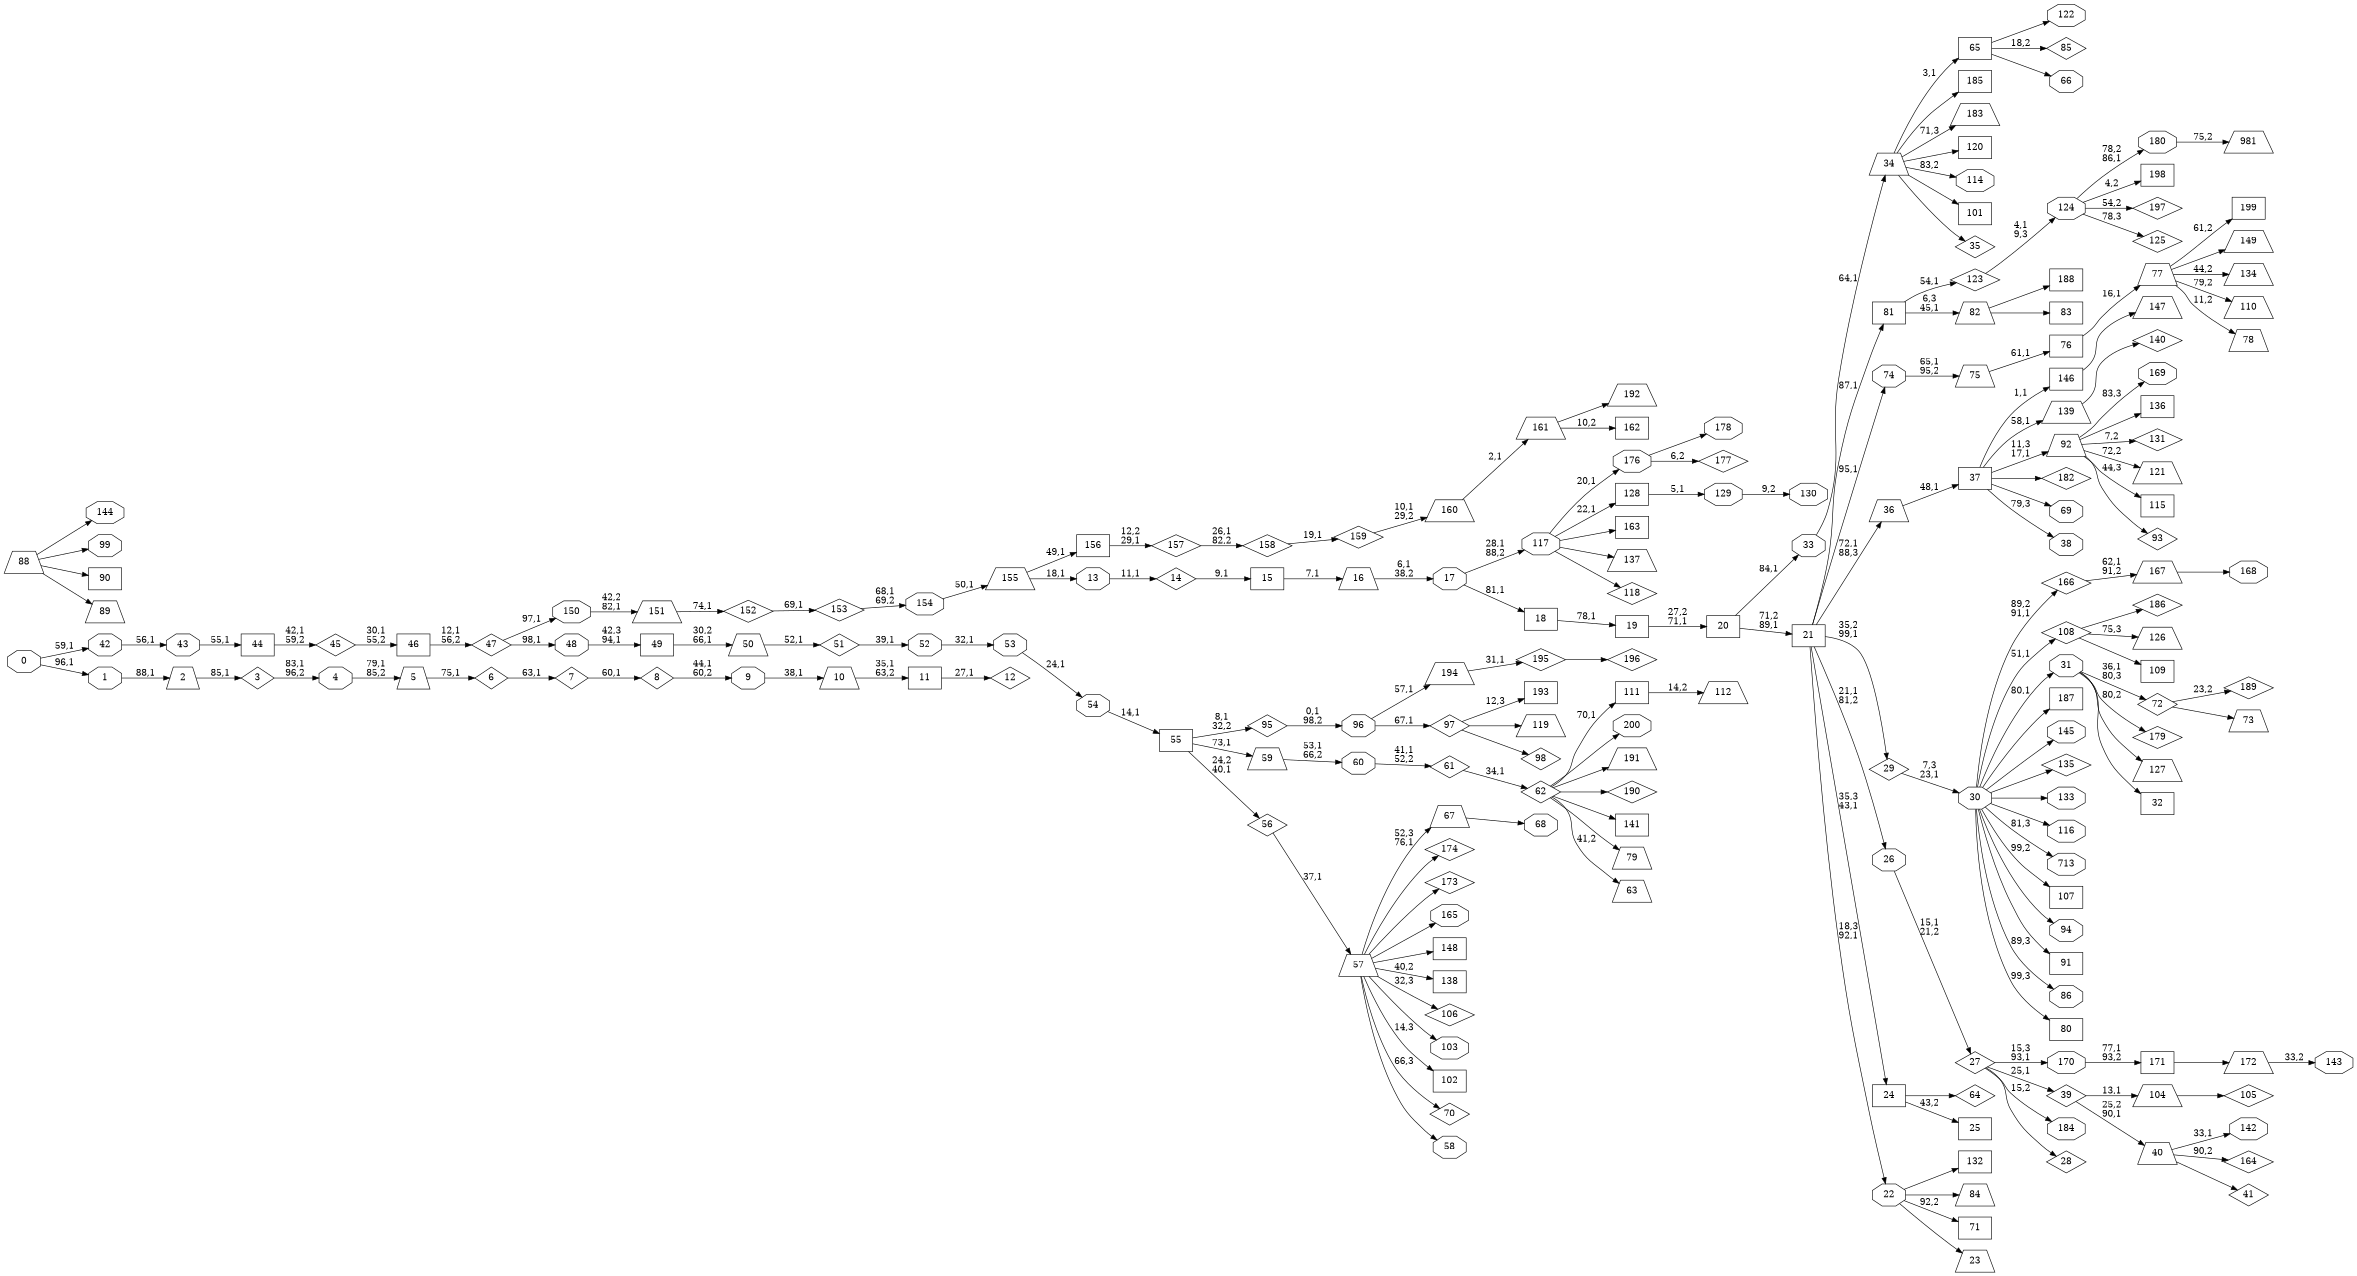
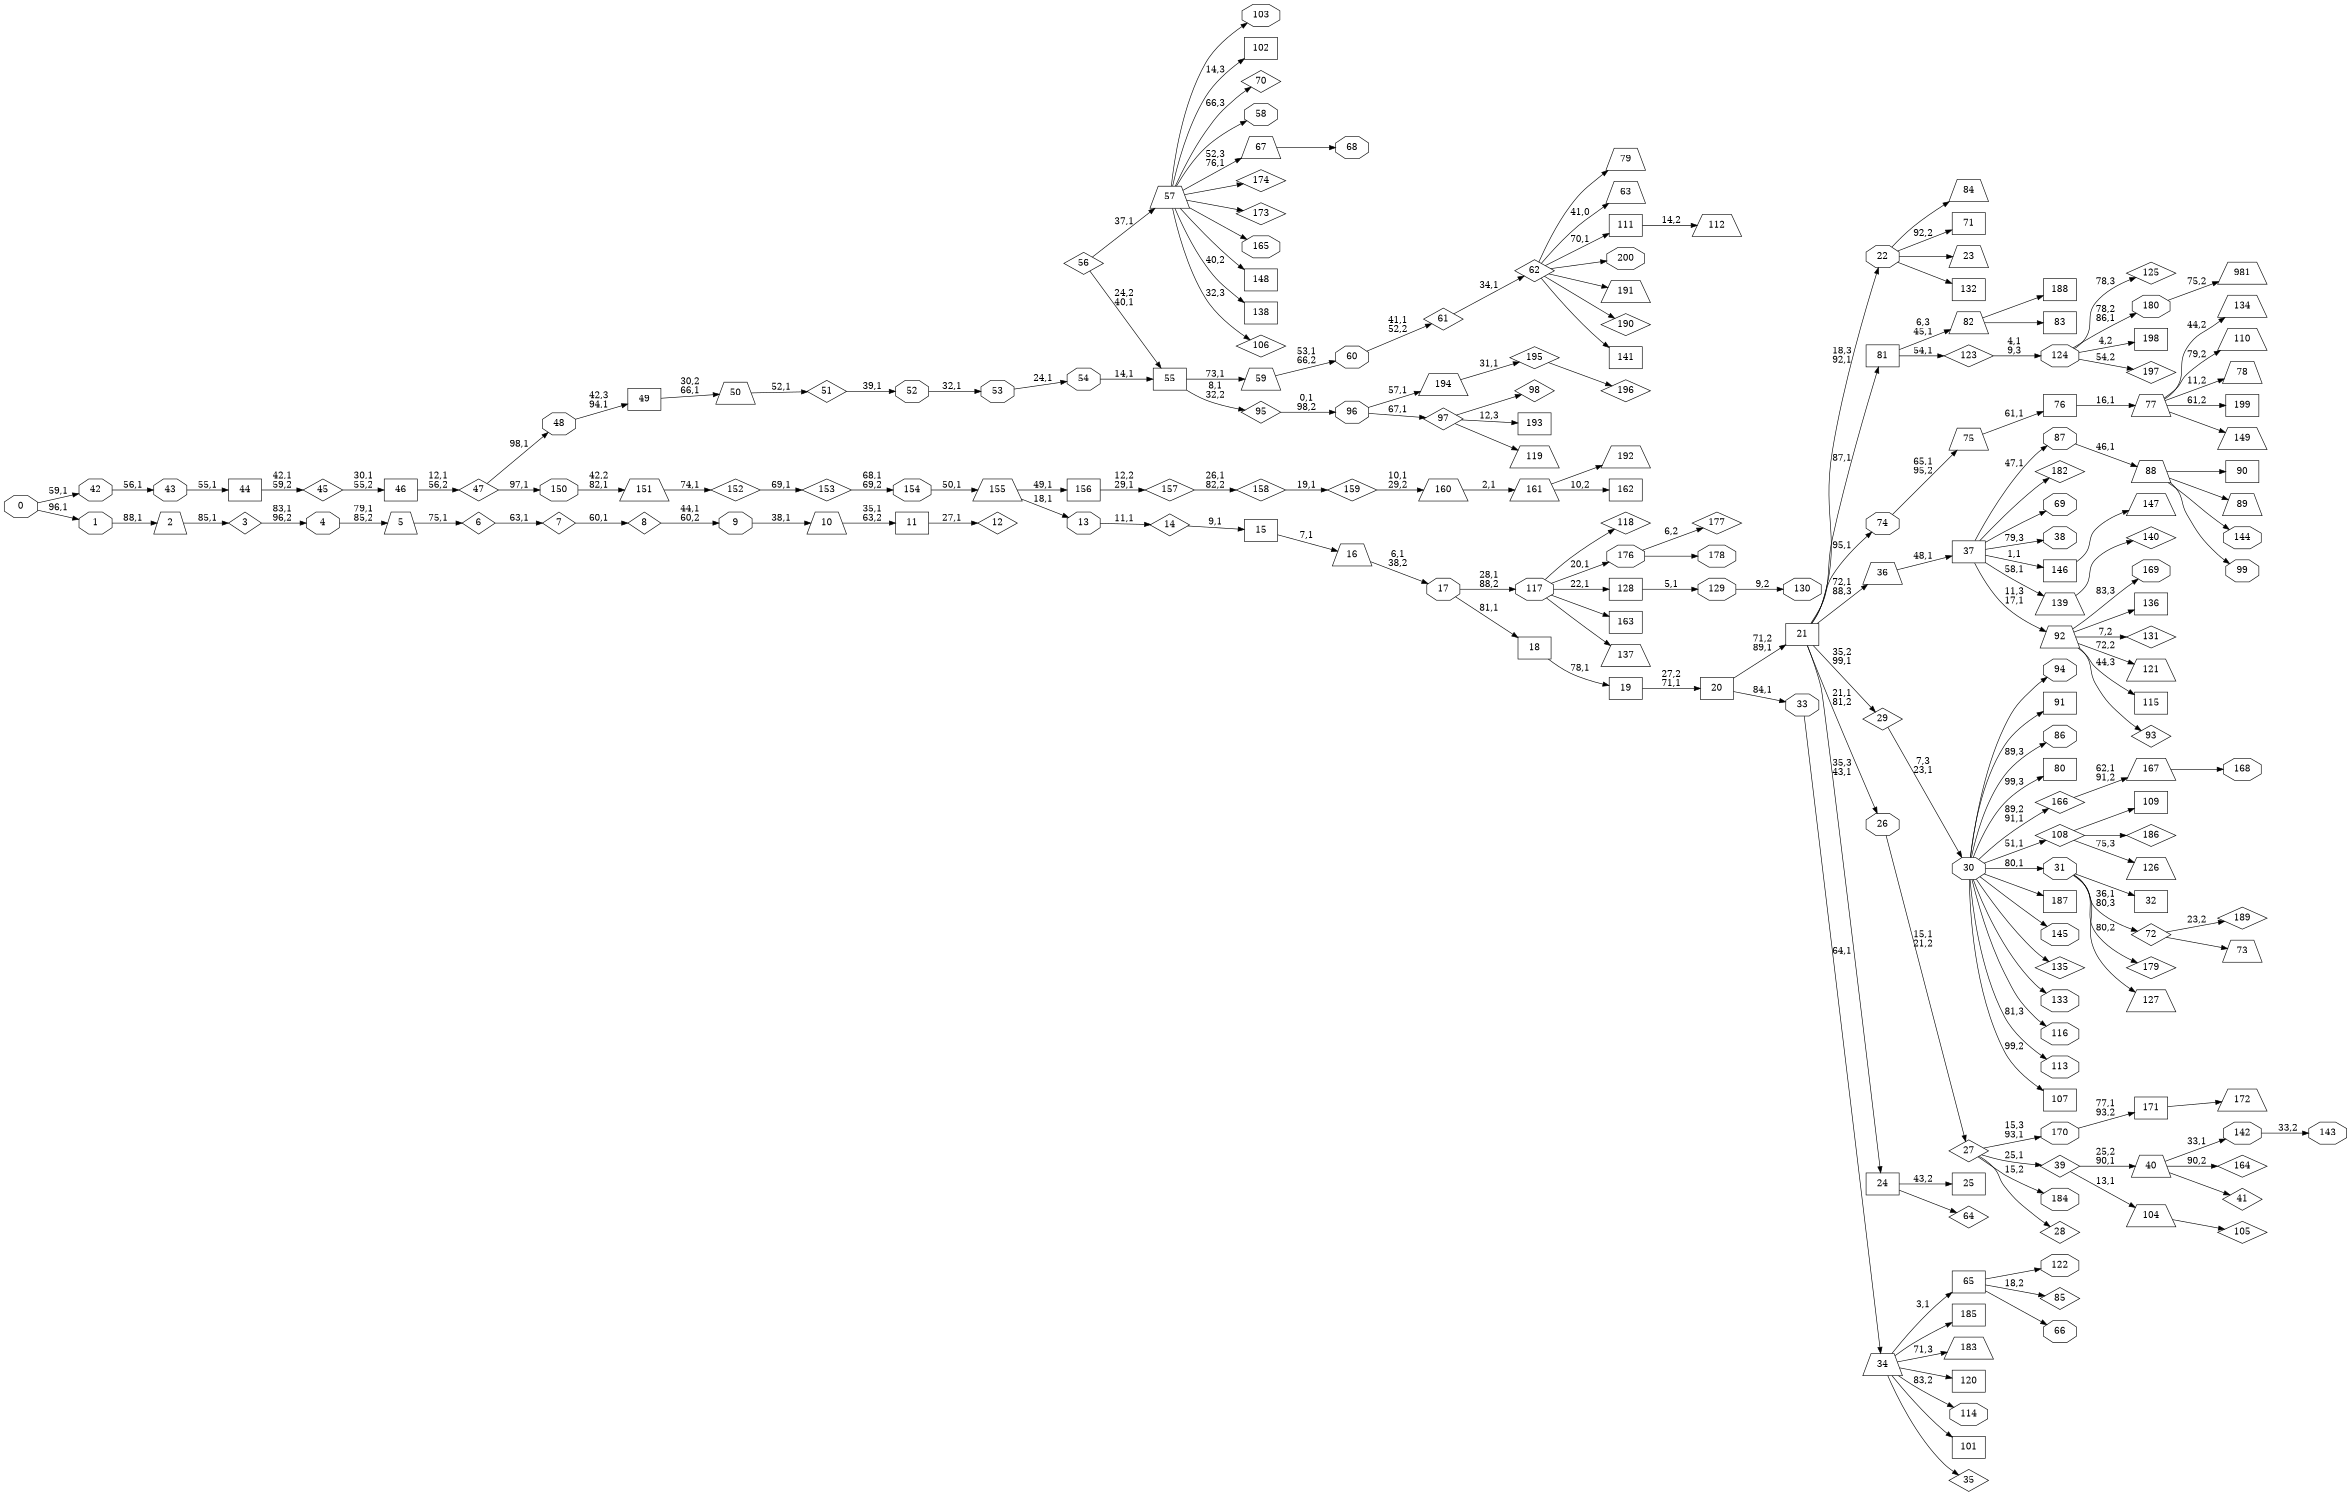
  digraph {
    rankdir=LR
    node [shape=octagon]
    195 [shape=diamond]
    196 [shape=diamond]
    194 [shape=trapezium]
    n4 [label=981 shape=trapezium]
    180
    176
    178
    177 [shape=diamond]
    171 [shape=box]
    172 [shape=trapezium]
    170
    167 [shape=trapezium]
    168
    166 [shape=diamond]
    161 [shape=trapezium]
    192 [shape=trapezium]
    162 [shape=box]
    160 [shape=trapezium]
    159 [shape=diamond]
    158 [shape=diamond]
    157 [shape=diamond]
    156 [shape=box]
    155 [shape=trapezium]
    13
    154
    153 [shape=diamond]
    152 [shape=diamond]
    151 [shape=trapezium]
    150
    146 [shape=box]
    147 [shape=trapezium]
    142
    143
    139 [shape=trapezium]
    140 [shape=diamond]
    129
    130
    128 [shape=box]
    124
    198 [shape=box]
    197 [shape=diamond]
    125 [shape=diamond]
    123 [shape=diamond]
    117
    163 [shape=box]
    137 [shape=trapezium]
    118 [shape=diamond]
    111 [shape=box]
    112 [shape=trapezium]
    108 [shape=diamond]
    186 [shape=diamond]
    126 [shape=trapezium]
    109 [shape=box]
    104 [shape=trapezium]
    105 [shape=diamond]
    97 [shape=diamond]
    193 [shape=box]
    119 [shape=trapezium]
    98 [shape=diamond]
    96
    95 [shape=diamond]
    92 [shape=trapezium]
    169
    136 [shape=box]
    131 [shape=diamond]
    121 [shape=trapezium]
    115 [shape=box]
    93 [shape=diamond]
    88 [shape=trapezium]
    144
    99
    90 [shape=box]
    89 [shape=trapezium]
+   87
    82 [shape=trapezium]
    188 [shape=box]
    83 [shape=box]
    81 [shape=box]
    77 [shape=trapezium]
    199 [shape=box]
    149 [shape=trapezium]
    134 [shape=trapezium]
    110 [shape=trapezium]
    78 [shape=trapezium]
    76 [shape=box]
    75 [shape=trapezium]
    74
    72 [shape=diamond]
    189 [shape=diamond]
    73 [shape=trapezium]
    67 [shape=trapezium]
    68
    65 [shape=box]
    122
    85 [shape=diamond]
    66
    62 [shape=diamond]
    200
    191 [shape=trapezium]
    190 [shape=diamond]
    141 [shape=box]
    79 [shape=trapezium]
    63 [shape=trapezium]
    61 [shape=diamond]
    60
    59 [shape=trapezium]
    57 [shape=trapezium]
    174 [shape=diamond]
    173 [shape=diamond]
    165
    148 [shape=box]
    138 [shape=box]
    106 [shape=diamond]
    103
    102 [shape=box]
    70 [shape=diamond]
    58
    56 [shape=diamond]
    55 [shape=box]
    54
    53
    52
    51 [shape=diamond]
    50 [shape=trapezium]
    49 [shape=box]
    48
    47 [shape=diamond]
    46 [shape=box]
    45 [shape=diamond]
    44 [shape=box]
    43
    42
    40 [shape=trapezium]
    164 [shape=diamond]
    41 [shape=diamond]
    39 [shape=diamond]
    37 [shape=box]
    182 [shape=diamond]
    69
    38
    36 [shape=trapezium]
    34 [shape=trapezium]
    185 [shape=box]
    183 [shape=trapezium]
    120 [shape=box]
    114
    101 [shape=box]
    35 [shape=diamond]
    33
    31
    179 [shape=diamond]
    127 [shape=trapezium]
    32 [shape=box]
    30
    187 [shape=box]
    145
    135 [shape=diamond]
    133
    116
-   113 [label=713]
+   113
    107 [shape=box]
    94
    91 [shape=box]
    86
    80 [shape=box]
    29 [shape=diamond]
    27 [shape=diamond]
    184
    28 [shape=diamond]
    26
    24 [shape=box]
    64 [shape=diamond]
    25 [shape=box]
    132 [shape=box]
    22
    84 [shape=trapezium]
    71 [shape=box]
    23 [shape=trapezium]
    21 [shape=box]
    20 [shape=box]
    19 [shape=box]
    18 [shape=box]
    17
    16 [shape=trapezium]
    15 [shape=box]
    14 [shape=diamond]
    12 [shape=diamond]
    11 [shape=box]
    10 [shape=trapezium]
    9
    8 [shape=diamond]
    7 [shape=diamond]
    6 [shape=diamond]
    5 [shape=trapezium]
    4
    3 [shape=diamond]
    2 [shape=trapezium]
    1
    0
    195 -> 196
    194 -> 195 [label="31,1"]
    180 -> n4 [label="75,2"]
    176 -> 178
    176 -> 177 [label="6,2"]
    171 -> 172
    170 -> 171 [label="77,1\n93,2"]
    167 -> 168
    166 -> 167 [label="62,1\n91,2"]
    161 -> 192
    161 -> 162 [label="10,2"]
    160 -> 161 [label="2,1"]
    159 -> 160 [label="10,1\n29,2"]
    158 -> 159 [label="19,1"]
    157 -> 158 [label="26,1\n82,2"]
    156 -> 157 [label="12,2\n29,1"]
    155 -> 156 [label="49,1"]
    155 -> 13 [label="18,1"]
    13 -> 14 [label="11,1"]
    154 -> 155 [label="50,1"]
    153 -> 154 [label="68,1\n69,2"]
    152 -> 153 [label="69,1"]
    151 -> 152 [label="74,1"]
    150 -> 151 [label="42,2\n82,1"]
    146 -> 147
-   172 -> 143 [label="33,2"]
+   142 -> 143 [label="33,2"]
    139 -> 140
    129 -> 130 [label="9,2"]
    128 -> 129 [label="5,1"]
    124 -> 180 [label="78,2\n86,1"]
    124 -> 198 [label="4,2"]
    124 -> 197 [label="54,2"]
    124 -> 125 [label="78,3"]
    123 -> 124 [label="4,1\n9,3"]
    117 -> 176 [label="20,1"]
    117 -> 128 [label="22,1"]
    117 -> 163
    117 -> 137
    117 -> 118
    111 -> 112 [label="14,2"]
    108 -> 186
    108 -> 126 [label="75,3"]
    108 -> 109
    104 -> 105
    97 -> 193 [label="12,3"]
    97 -> 119
    97 -> 98
    96 -> 194 [label="57,1"]
    96 -> 97 [label="67,1"]
    95 -> 96 [label="0,1\n98,2"]
    92 -> 169 [label="83,3"]
    92 -> 136
    92 -> 131 [label="7,2"]
    92 -> 121 [label="72,2"]
    92 -> 115 [label="44,3"]
    92 -> 93
    88 -> 144
    88 -> 99
    88 -> 90
    88 -> 89
+   87 -> 88 [label="46,1"]
    82 -> 188
    82 -> 83
    81 -> 123 [label="54,1"]
    81 -> 82 [label="6,3\n45,1"]
    77 -> 199 [label="61,2"]
    77 -> 149
    77 -> 134 [label="44,2"]
    77 -> 110 [label="79,2"]
    77 -> 78 [label="11,2"]
    76 -> 77 [label="16,1"]
    75 -> 76 [label="61,1"]
    74 -> 75 [label="65,1\n95,2"]
    72 -> 189 [label="23,2"]
    72 -> 73
    67 -> 68
    65 -> 122
    65 -> 85 [label="18,2"]
    65 -> 66
    62 -> 111 [label="70,1"]
    62 -> 200
    62 -> 191
    62 -> 190
    62 -> 141
    62 -> 79
-   62 -> 63 [label="41,2"]
+   62 -> 63 [label="41,0"]
    61 -> 62 [label="34,1"]
    60 -> 61 [label="41,1\n52,2"]
    59 -> 60 [label="53,1\n66,2"]
    57 -> 67 [label="52,3\n76,1"]
    57 -> 174
    57 -> 173
    57 -> 165
    57 -> 148
    57 -> 138 [label="40,2"]
    57 -> 106 [label="32,3"]
    57 -> 103
    57 -> 102 [label="14,3"]
    57 -> 70 [label="66,3"]
    57 -> 58
    56 -> 57 [label="37,1"]
    55 -> 95 [label="8,1\n32,2"]
    55 -> 59 [label="73,1"]
-   55 -> 56 [label="24,2\n40,1"]
+   56 -> 55 [label="24,2\n40,1"]
    54 -> 55 [label="14,1"]
    53 -> 54 [label="24,1"]
    52 -> 53 [label="32,1"]
    51 -> 52 [label="39,1"]
    50 -> 51 [label="52,1"]
    49 -> 50 [label="30,2\n66,1"]
    48 -> 49 [label="42,3\n94,1"]
    47 -> 150 [label="97,1"]
    47 -> 48 [label="98,1"]
    46 -> 47 [label="12,1\n56,2"]
    45 -> 46 [label="30,1\n55,2"]
    44 -> 45 [label="42,1\n59,2"]
    43 -> 44 [label="55,1"]
    42 -> 43 [label="56,1"]
    40 -> 142 [label="33,1"]
    40 -> 164 [label="90,2"]
    40 -> 41
    39 -> 104 [label="13,1"]
    39 -> 40 [label="25,2\n90,1"]
    37 -> 146 [label="1,1"]
    37 -> 139 [label="58,1"]
    37 -> 92 [label="11,3\n17,1"]
+   37 -> 87 [label="47,1"]
    37 -> 182
    37 -> 69
    37 -> 38 [label="79,3"]
    36 -> 37 [label="48,1"]
    34 -> 65 [label="3,1"]
    34 -> 185
    34 -> 183 [label="71,3"]
    34 -> 120
    34 -> 114 [label="83,2"]
    34 -> 101
    34 -> 35
    33 -> 34 [label="64,1"]
    31 -> 72 [label="36,1\n80,3"]
    31 -> 179 [label="80,2"]
    31 -> 127
    31 -> 32
    30 -> 166 [label="89,2\n91,1"]
    30 -> 108 [label="51,1"]
    30 -> 31 [label="80,1"]
    30 -> 187
    30 -> 145
    30 -> 135
    30 -> 133
    30 -> 116
    30 -> 113 [label="81,3"]
    30 -> 107 [label="99,2"]
    30 -> 94
    30 -> 91
    30 -> 86 [label="89,3"]
    30 -> 80 [label="99,3"]
    29 -> 30 [label="7,3\n23,1"]
    27 -> 170 [label="15,3\n93,1"]
    27 -> 39 [label="25,1"]
    27 -> 184 [label="15,2"]
    27 -> 28
    26 -> 27 [label="15,1\n21,2"]
    24 -> 64
    24 -> 25 [label="43,2"]
    22 -> 132
    22 -> 84
    22 -> 71 [label="92,2"]
    22 -> 23
    21 -> 81 [label="87,1"]
    21 -> 74 [label="95,1"]
    21 -> 36 [label="72,1\n88,3"]
    21 -> 29 [label="35,2\n99,1"]
    21 -> 26 [label="21,1\n81,2"]
    21 -> 24 [label="35,3\n43,1"]
    21 -> 22 [label="18,3\n92,1"]
    20 -> 33 [label="84,1"]
    20 -> 21 [label="71,2\n89,1"]
    19 -> 20 [label="27,2\n71,1"]
    18 -> 19 [label="78,1"]
    17 -> 117 [label="28,1\n88,2"]
    17 -> 18 [label="81,1"]
    16 -> 17 [label="6,1\n38,2"]
    15 -> 16 [label="7,1"]
    14 -> 15 [label="9,1"]
    11 -> 12 [label="27,1"]
    10 -> 11 [label="35,1\n63,2"]
    9 -> 10 [label="38,1"]
    8 -> 9 [label="44,1\n60,2"]
    7 -> 8 [label="60,1"]
    6 -> 7 [label="63,1"]
    5 -> 6 [label="75,1"]
    4 -> 5 [label="79,1\n85,2"]
    3 -> 4 [label="83,1\n96,2"]
    2 -> 3 [label="85,1"]
    1 -> 2 [label="88,1"]
    0 -> 42 [label="59,1"]
    0 -> 1 [label="96,1"]
  }
